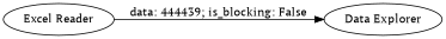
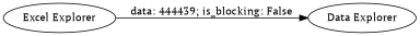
  digraph {
    rankdir=LR
    fontname="PT Serif"
    node [fontname="PT Serif"]
-   n1 [label="Excel Reader"]
+   n1 [label="Excel Explorer"]
    n2 [label="Data Explorer"]
    n1 -> n2 [label="data: 444439; is_blocking: False" fontname="PT Serif"]
  }
